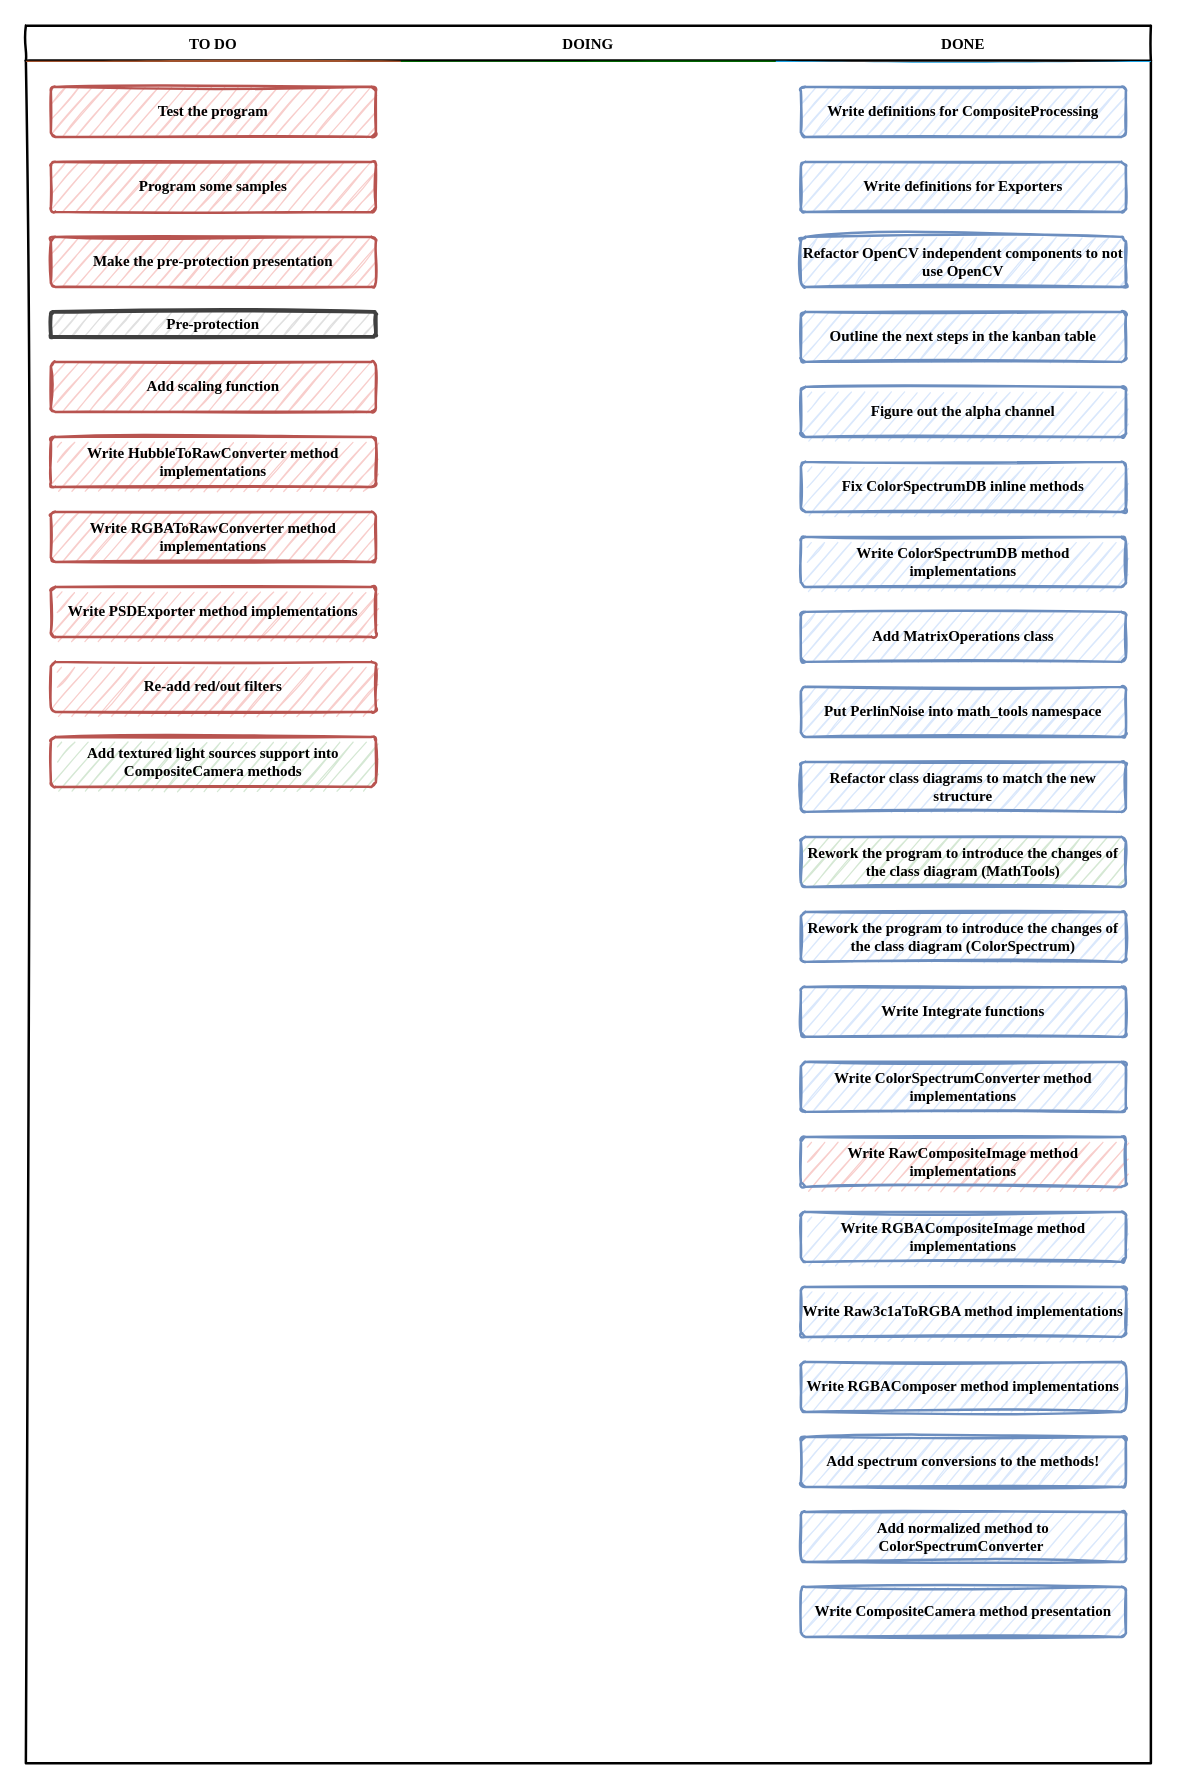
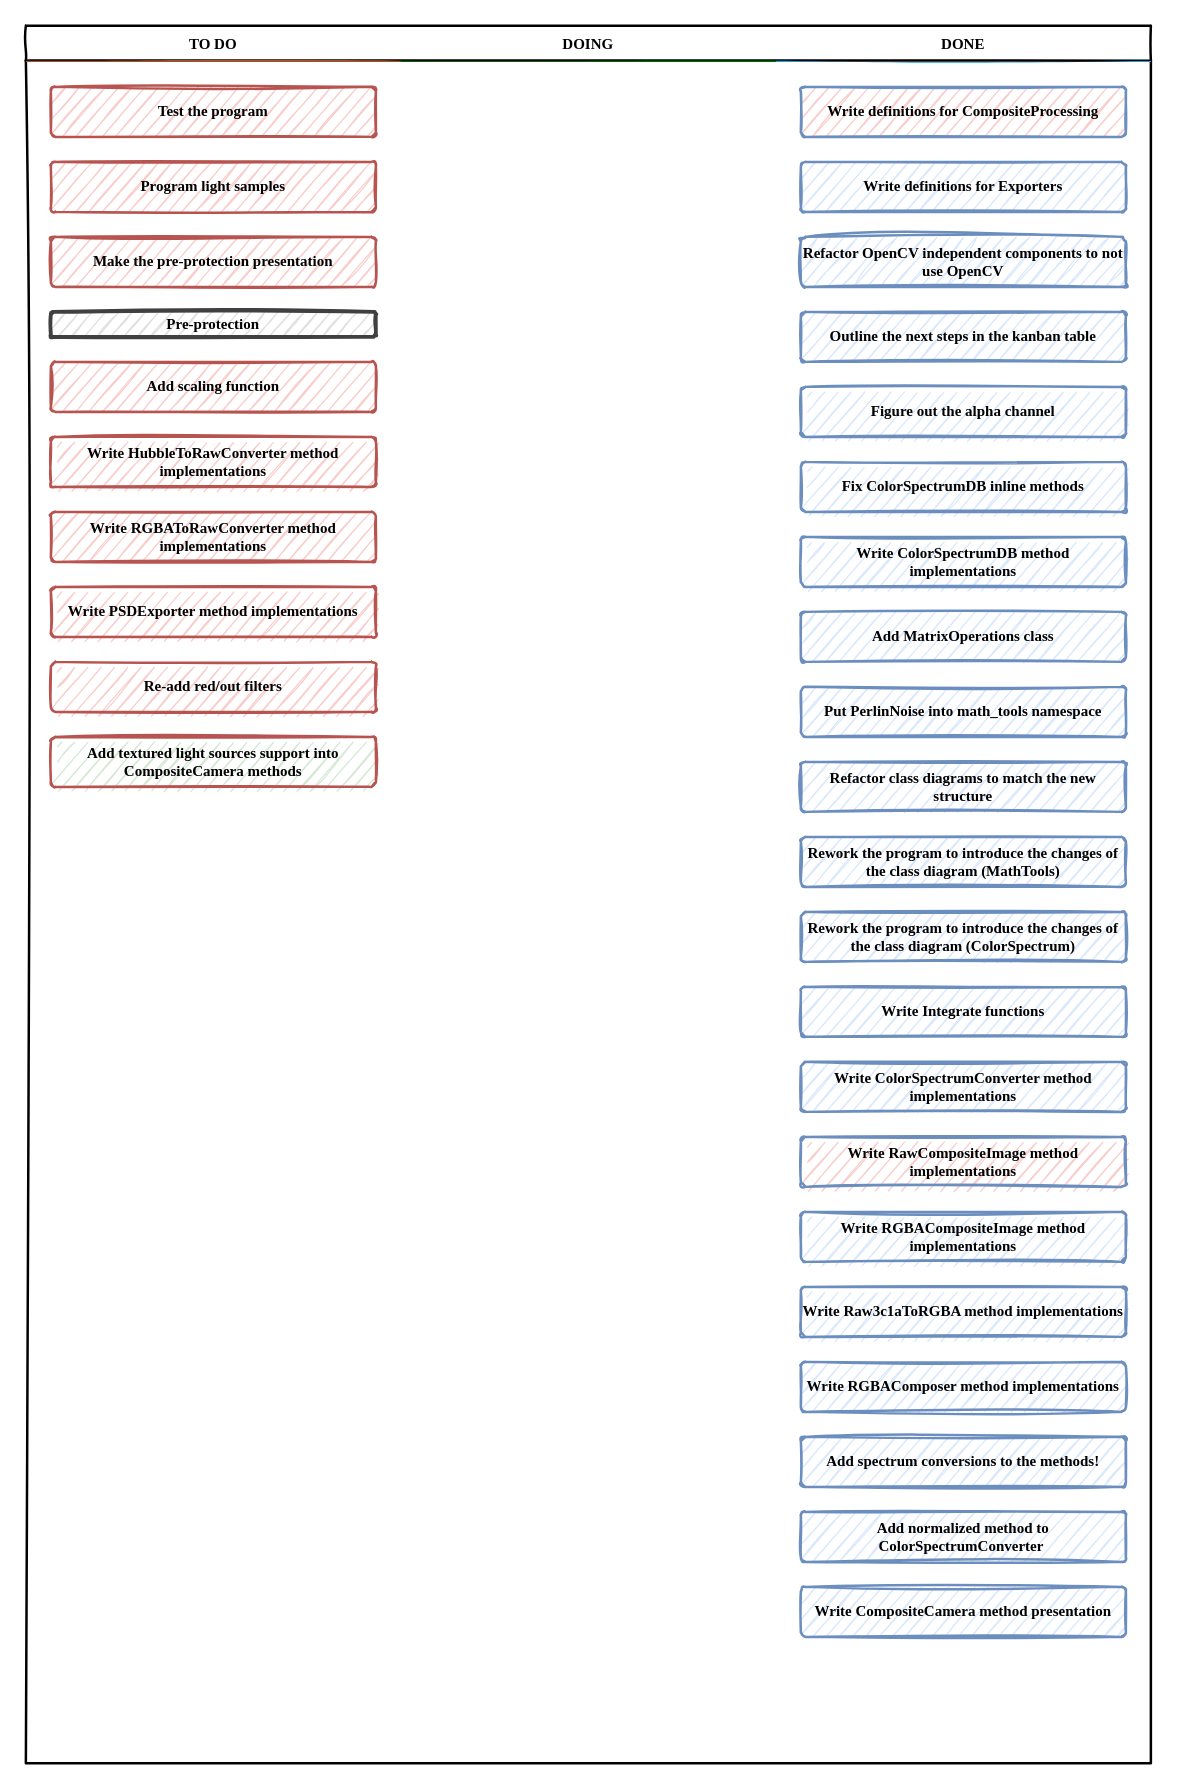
  <mxCell id="0" />
  <mxCell id="1" parent="0" />
  <mxCell id="2" value="" style="swimlane;fontStyle=2;childLayout=stackLayout;horizontal=1;startSize=28;horizontalStack=1;resizeParent=1;resizeParentMax=0;resizeLast=0;collapsible=0;marginBottom=0;swimlaneFillColor=none;fontFamily=Permanent Marker;fontSize=16;points=[];verticalAlign=top;stackBorder=0;resizable=1;strokeWidth=2;sketch=1;disableMultiStroke=1;" parent="1" vertex="1"><mxGeometry y="20" width="900" height="1390" as="geometry" x="20" /></mxCell>
  <mxCell id="3" value="TO DO" style="swimlane;strokeWidth=2;fontFamily=Permanent Marker;html=0;startSize=1;verticalAlign=bottom;spacingBottom=5;points=[];childLayout=stackLayout;stackBorder=20;stackSpacing=20;resizeLast=0;resizeParent=1;horizontalStack=0;collapsible=0;sketch=1;strokeColor=none;fillStyle=solid;fillColor=#A0522D;" parent="2" vertex="1"><mxGeometry y="28" width="300" height="1362" as="geometry" /></mxCell>
  <mxCell id="4" value="Test the program" style="whiteSpace=wrap;html=1;strokeWidth=2;fillColor=#f8cecc;fontStyle=1;spacingTop=0;rounded=1;arcSize=9;points=[];sketch=1;fontFamily=Permanent Marker;hachureGap=8;fillWeight=1;strokeColor=#b85450;" parent="3" vertex="1"><mxGeometry x="20" y="21" width="260" height="40" as="geometry" /></mxCell>
- <mxCell id="5" value="Program some samples" style="whiteSpace=wrap;html=1;strokeWidth=2;fillColor=#f8cecc;fontStyle=1;spacingTop=0;rounded=1;arcSize=9;points=[];sketch=1;fontFamily=Permanent Marker;hachureGap=8;fillWeight=1;strokeColor=#b85450;" parent="3" vertex="1"><mxGeometry x="20" y="81" width="260" height="40" as="geometry" /></mxCell>
+ <mxCell id="5" value="Program light samples" style="whiteSpace=wrap;html=1;strokeWidth=2;fillColor=#f8cecc;fontStyle=1;spacingTop=0;rounded=1;arcSize=9;points=[];sketch=1;fontFamily=Permanent Marker;hachureGap=8;fillWeight=1;strokeColor=#b85450;" parent="3" vertex="1"><mxGeometry x="20" y="81" width="260" height="40" as="geometry" /></mxCell>
  <mxCell id="6" value="Make the pre-protection presentation" style="whiteSpace=wrap;html=1;strokeWidth=2;fillColor=#f8cecc;fontStyle=1;spacingTop=0;rounded=1;arcSize=9;points=[];sketch=1;fontFamily=Permanent Marker;hachureGap=8;fillWeight=1;strokeColor=#b85450;" parent="3" vertex="1"><mxGeometry x="20" y="141" width="260" height="40" as="geometry" /></mxCell>
  <mxCell id="7" value="Pre-protection" style="whiteSpace=wrap;html=1;strokeWidth=3;fillColor=#E0E0E0;fontStyle=1;spacingTop=0;rounded=1;arcSize=9;points=[];sketch=1;fontFamily=Permanent Marker;hachureGap=8;fillWeight=1;strokeColor=#404040;imageHeight=15;" parent="3" vertex="1"><mxGeometry x="20" y="201" width="260" height="20" as="geometry" /></mxCell>
  <mxCell id="8" value="Add scaling function" style="whiteSpace=wrap;html=1;strokeWidth=2;fillColor=#f8cecc;fontStyle=1;spacingTop=0;rounded=1;arcSize=9;points=[];sketch=1;fontFamily=Permanent Marker;hachureGap=8;fillWeight=1;strokeColor=#b85450;" parent="3" vertex="1"><mxGeometry x="20" y="241" width="260" height="40" as="geometry" /></mxCell>
  <mxCell id="9" value="Write HubbleToRawConverter method implementations" style="whiteSpace=wrap;html=1;strokeWidth=2;fillColor=#f8cecc;fontStyle=1;spacingTop=0;rounded=1;arcSize=9;points=[];sketch=1;fontFamily=Permanent Marker;hachureGap=8;fillWeight=1;strokeColor=#b85450;" parent="3" vertex="1"><mxGeometry x="20" y="301" width="260" height="40" as="geometry" /></mxCell>
  <mxCell id="10" value="Write RGBAToRawConverter method implementations" style="whiteSpace=wrap;html=1;strokeWidth=2;fillColor=#f8cecc;fontStyle=1;spacingTop=0;rounded=1;arcSize=9;points=[];sketch=1;fontFamily=Permanent Marker;hachureGap=8;fillWeight=1;strokeColor=#b85450;" parent="3" vertex="1"><mxGeometry x="20" y="361" width="260" height="40" as="geometry" /></mxCell>
  <mxCell id="11" value="Write PSDExporter method implementations" style="whiteSpace=wrap;html=1;strokeWidth=2;fillColor=#f8cecc;fontStyle=1;spacingTop=0;rounded=1;arcSize=9;points=[];sketch=1;fontFamily=Permanent Marker;hachureGap=8;fillWeight=1;strokeColor=#b85450;" parent="3" vertex="1"><mxGeometry x="20" y="421" width="260" height="40" as="geometry" /></mxCell>
  <mxCell id="12" value="Re-add red/out filters" style="whiteSpace=wrap;html=1;strokeWidth=2;fillColor=#f8cecc;fontStyle=1;spacingTop=0;rounded=1;arcSize=9;points=[];sketch=1;fontFamily=Permanent Marker;hachureGap=8;fillWeight=1;strokeColor=#b85450;" vertex="1" parent="3"><mxGeometry x="20" y="481" width="260" height="40" as="geometry" /></mxCell>
  <mxCell id="13" value="Add textured light sources support into CompositeCamera methods" style="whiteSpace=wrap;html=1;strokeWidth=2;fillColor=#d5e8d4;fontStyle=1;spacingTop=0;rounded=1;arcSize=9;points=[];sketch=1;fontFamily=Permanent Marker;hachureGap=8;fillWeight=1;strokeColor=#b85450;" vertex="1" parent="3"><mxGeometry x="20" y="541" width="260" height="40" as="geometry" /></mxCell>
  <mxCell id="14" value="DOING" style="swimlane;strokeWidth=2;fontFamily=Permanent Marker;html=0;startSize=1;verticalAlign=bottom;spacingBottom=5;points=[];childLayout=stackLayout;stackBorder=20;stackSpacing=20;resizeLast=0;resizeParent=1;horizontalStack=0;collapsible=0;sketch=1;strokeColor=none;fillStyle=solid;fillColor=#006600;" parent="2" vertex="1"><mxGeometry x="300" y="28" width="300" height="1362" as="geometry" /></mxCell>
  <mxCell id="15" value="DONE" style="swimlane;strokeWidth=2;fontFamily=Permanent Marker;html=0;startSize=1;verticalAlign=bottom;spacingBottom=5;points=[];childLayout=stackLayout;stackBorder=20;stackSpacing=20;resizeLast=0;resizeParent=1;horizontalStack=0;collapsible=0;sketch=1;strokeColor=none;fillStyle=solid;fillColor=#1BA1E2;" parent="2" vertex="1"><mxGeometry x="600" y="28" width="300" height="1362" as="geometry" /></mxCell>
- <mxCell id="16" value="Write definitions for CompositeProcessing" style="whiteSpace=wrap;html=1;strokeWidth=2;fillColor=#dae8fc;fontStyle=1;spacingTop=0;rounded=1;arcSize=9;points=[];sketch=1;fontFamily=Permanent Marker;hachureGap=8;fillWeight=1;strokeColor=#6c8ebf;" parent="15" vertex="1"><mxGeometry x="20" y="21" width="260" height="40" as="geometry" /></mxCell>
+ <mxCell id="16" value="Write definitions for CompositeProcessing" style="whiteSpace=wrap;html=1;strokeWidth=2;fillColor=#f8cecc;fontStyle=1;spacingTop=0;rounded=1;arcSize=9;points=[];sketch=1;fontFamily=Permanent Marker;hachureGap=8;fillWeight=1;strokeColor=#6c8ebf;" parent="15" vertex="1"><mxGeometry x="20" y="21" width="260" height="40" as="geometry" /></mxCell>
  <mxCell id="17" value="Write definitions for Exporters" style="whiteSpace=wrap;html=1;strokeWidth=2;fillColor=#dae8fc;fontStyle=1;spacingTop=0;rounded=1;arcSize=9;points=[];sketch=1;fontFamily=Permanent Marker;hachureGap=8;fillWeight=1;strokeColor=#6c8ebf;" parent="15" vertex="1"><mxGeometry x="20" y="81" width="260" height="40" as="geometry" /></mxCell>
  <mxCell id="18" value="Refactor OpenCV independent components to not use OpenCV" style="whiteSpace=wrap;strokeWidth=2;fillColor=#dae8fc;fontStyle=1;spacingTop=0;rounded=1;arcSize=9;points=[];fontFamily=Permanent Marker;hachureGap=8;fillWeight=1;labelBackgroundColor=none;labelBorderColor=none;html=1;sketch=1;curveFitting=1;jiggle=2;connectable=1;sketchStyle=rough;strokeColor=#6c8ebf;" parent="15" vertex="1"><mxGeometry x="20" y="141" width="260" height="40" as="geometry" /></mxCell>
  <mxCell id="19" value="Outline the next steps in the kanban table" style="whiteSpace=wrap;html=1;strokeWidth=2;fillColor=#dae8fc;fontStyle=1;spacingTop=0;rounded=1;arcSize=9;points=[];sketch=1;fontFamily=Permanent Marker;hachureGap=8;fillWeight=1;strokeColor=#6c8ebf;" parent="15" vertex="1"><mxGeometry x="20" y="201" width="260" height="40" as="geometry" /></mxCell>
  <mxCell id="20" value="Figure out the alpha channel" style="whiteSpace=wrap;html=1;strokeWidth=2;fillColor=#dae8fc;fontStyle=1;spacingTop=0;rounded=1;arcSize=9;points=[];sketch=1;fontFamily=Permanent Marker;hachureGap=8;fillWeight=1;strokeColor=#6c8ebf;" parent="15" vertex="1"><mxGeometry x="20" y="261" width="260" height="40" as="geometry" /></mxCell>
  <mxCell id="21" value="Fix ColorSpectrumDB inline methods" style="whiteSpace=wrap;html=1;strokeWidth=2;fillColor=#dae8fc;fontStyle=1;spacingTop=0;rounded=1;arcSize=9;points=[];sketch=1;fontFamily=Permanent Marker;hachureGap=8;fillWeight=1;strokeColor=#6c8ebf;" parent="15" vertex="1"><mxGeometry x="20" y="321" width="260" height="40" as="geometry" /></mxCell>
  <mxCell id="22" value="Write ColorSpectrumDB method implementations" style="whiteSpace=wrap;html=1;strokeWidth=2;fillColor=#dae8fc;fontStyle=1;spacingTop=0;rounded=1;arcSize=9;points=[];sketch=1;fontFamily=Permanent Marker;hachureGap=8;fillWeight=1;strokeColor=#6c8ebf;" parent="15" vertex="1"><mxGeometry x="20" y="381" width="260" height="40" as="geometry" /></mxCell>
  <mxCell id="23" value="Add MatrixOperations class" style="whiteSpace=wrap;html=1;strokeWidth=2;fillColor=#dae8fc;fontStyle=1;spacingTop=0;rounded=1;arcSize=9;points=[];sketch=1;fontFamily=Permanent Marker;hachureGap=8;fillWeight=1;strokeColor=#6c8ebf;" parent="15" vertex="1"><mxGeometry x="20" y="441" width="260" height="40" as="geometry" /></mxCell>
  <mxCell id="24" value="Put PerlinNoise into math_tools namespace" style="whiteSpace=wrap;html=1;strokeWidth=2;fillColor=#dae8fc;fontStyle=1;spacingTop=0;rounded=1;arcSize=9;points=[];sketch=1;fontFamily=Permanent Marker;hachureGap=8;fillWeight=1;strokeColor=#6c8ebf;" parent="15" vertex="1"><mxGeometry x="20" y="501" width="260" height="40" as="geometry" /></mxCell>
  <mxCell id="25" value="Refactor class diagrams to match the new structure" style="whiteSpace=wrap;html=1;strokeWidth=2;fillColor=#dae8fc;fontStyle=1;spacingTop=0;rounded=1;arcSize=9;points=[];sketch=1;fontFamily=Permanent Marker;hachureGap=8;fillWeight=1;strokeColor=#6c8ebf;" parent="15" vertex="1"><mxGeometry x="20" y="561" width="260" height="40" as="geometry" /></mxCell>
- <mxCell id="26" value="Rework the program to introduce the changes of the class diagram (MathTools)" style="whiteSpace=wrap;html=1;strokeWidth=2;fillColor=#d5e8d4;fontStyle=1;spacingTop=0;rounded=1;arcSize=9;points=[];sketch=1;fontFamily=Permanent Marker;hachureGap=8;fillWeight=1;strokeColor=#6c8ebf;" parent="15" vertex="1"><mxGeometry x="20" y="621" width="260" height="40" as="geometry" /></mxCell>
+ <mxCell id="26" value="Rework the program to introduce the changes of the class diagram (MathTools)" style="whiteSpace=wrap;html=1;strokeWidth=2;fillColor=#dae8fc;fontStyle=1;spacingTop=0;rounded=1;arcSize=9;points=[];sketch=1;fontFamily=Permanent Marker;hachureGap=8;fillWeight=1;strokeColor=#6c8ebf;" parent="15" vertex="1"><mxGeometry x="20" y="621" width="260" height="40" as="geometry" /></mxCell>
  <mxCell id="27" value="Rework the program to introduce the changes of the class diagram (ColorSpectrum)" style="whiteSpace=wrap;html=1;strokeWidth=2;fillColor=#dae8fc;fontStyle=1;spacingTop=0;rounded=1;arcSize=9;points=[];sketch=1;fontFamily=Permanent Marker;hachureGap=8;fillWeight=1;strokeColor=#6c8ebf;" parent="15" vertex="1"><mxGeometry x="20" y="681" width="260" height="40" as="geometry" /></mxCell>
  <mxCell id="28" value="Write Integrate functions" style="whiteSpace=wrap;html=1;strokeWidth=2;fillColor=#dae8fc;fontStyle=1;spacingTop=0;rounded=1;arcSize=9;points=[];sketch=1;fontFamily=Permanent Marker;hachureGap=8;fillWeight=1;strokeColor=#6c8ebf;" parent="15" vertex="1"><mxGeometry x="20" y="741" width="260" height="40" as="geometry" /></mxCell>
  <mxCell id="29" value="Write ColorSpectrumConverter method implementations" style="whiteSpace=wrap;html=1;strokeWidth=2;fillColor=#dae8fc;fontStyle=1;spacingTop=0;rounded=1;arcSize=9;points=[];sketch=1;fontFamily=Permanent Marker;hachureGap=8;fillWeight=1;strokeColor=#6c8ebf;" parent="15" vertex="1"><mxGeometry x="20" y="801" width="260" height="40" as="geometry" /></mxCell>
  <mxCell id="30" value="Write RawCompositeImage method implementations" style="whiteSpace=wrap;html=1;strokeWidth=2;fillColor=#f8cecc;fontStyle=1;spacingTop=0;rounded=1;arcSize=9;points=[];sketch=1;fontFamily=Permanent Marker;hachureGap=8;fillWeight=1;strokeColor=#6c8ebf;" parent="15" vertex="1"><mxGeometry x="20" y="861" width="260" height="40" as="geometry" /></mxCell>
  <mxCell id="31" value="Write RGBACompositeImage method implementations" style="whiteSpace=wrap;html=1;strokeWidth=2;fillColor=#dae8fc;fontStyle=1;spacingTop=0;rounded=1;arcSize=9;points=[];sketch=1;fontFamily=Permanent Marker;hachureGap=8;fillWeight=1;strokeColor=#6c8ebf;" parent="15" vertex="1"><mxGeometry x="20" y="921" width="260" height="40" as="geometry" /></mxCell>
  <mxCell id="32" value="Write Raw3c1aToRGBA method implementations" style="whiteSpace=wrap;html=1;strokeWidth=2;fillColor=#dae8fc;fontStyle=1;spacingTop=0;rounded=1;arcSize=9;points=[];sketch=1;fontFamily=Permanent Marker;hachureGap=8;fillWeight=1;strokeColor=#6c8ebf;" parent="15" vertex="1"><mxGeometry x="20" y="981" width="260" height="40" as="geometry" /></mxCell>
  <mxCell id="33" value="Write RGBAComposer method implementations" style="whiteSpace=wrap;html=1;strokeWidth=2;fillColor=#dae8fc;fontStyle=1;spacingTop=0;rounded=1;arcSize=9;points=[];sketch=1;fontFamily=Permanent Marker;hachureGap=8;fillWeight=1;strokeColor=#6c8ebf;" parent="15" vertex="1"><mxGeometry x="20" y="1041" width="260" height="40" as="geometry" /></mxCell>
  <mxCell id="34" value="Add spectrum conversions to the methods!" style="whiteSpace=wrap;html=1;strokeWidth=2;fillColor=#dae8fc;fontStyle=1;spacingTop=0;rounded=1;arcSize=9;points=[];sketch=1;fontFamily=Permanent Marker;hachureGap=8;fillWeight=1;strokeColor=#6c8ebf;" vertex="1" parent="15"><mxGeometry x="20" y="1101" width="260" height="40" as="geometry" /></mxCell>
  <mxCell id="35" value="Add normalized method to ColorSpectrumConverter&amp;nbsp;" style="whiteSpace=wrap;html=1;strokeWidth=2;fillColor=#dae8fc;fontStyle=1;spacingTop=0;rounded=1;arcSize=9;points=[];sketch=1;fontFamily=Permanent Marker;hachureGap=8;fillWeight=1;strokeColor=#6c8ebf;" vertex="1" parent="15"><mxGeometry x="20" y="1161" width="260" height="40" as="geometry" /></mxCell>
  <mxCell id="36" value="Write CompositeCamera method presentation" style="whiteSpace=wrap;html=1;strokeWidth=2;fillColor=#dae8fc;fontStyle=1;spacingTop=0;rounded=1;arcSize=9;points=[];sketch=1;fontFamily=Permanent Marker;hachureGap=8;fillWeight=1;strokeColor=#6c8ebf;" parent="15" vertex="1"><mxGeometry x="20" y="1221" width="260" height="40" as="geometry" /></mxCell>
